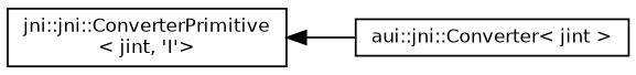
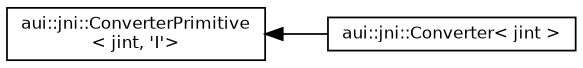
  digraph {
    rankdir=LR
    node [color=black fillcolor=white fontname=Helvetica fontsize=10 shape=record style=filled]
-   n1 [height=0.2 label="jni::jni::ConverterPrimitive\l\< jint, 'I'\>" width=0.4]
+   n1 [height=0.2 label="aui::jni::ConverterPrimitive\l\< jint, 'I'\>" width=0.4]
    n2 [height=0.2 label="aui::jni::Converter\< jint \>" width=0.4]
    n1 -> n2 [color=black dir=back fontname=Helvetica fontsize=10 labelfontname=Helvetica labelfontsize=10 style=solid]
  }
